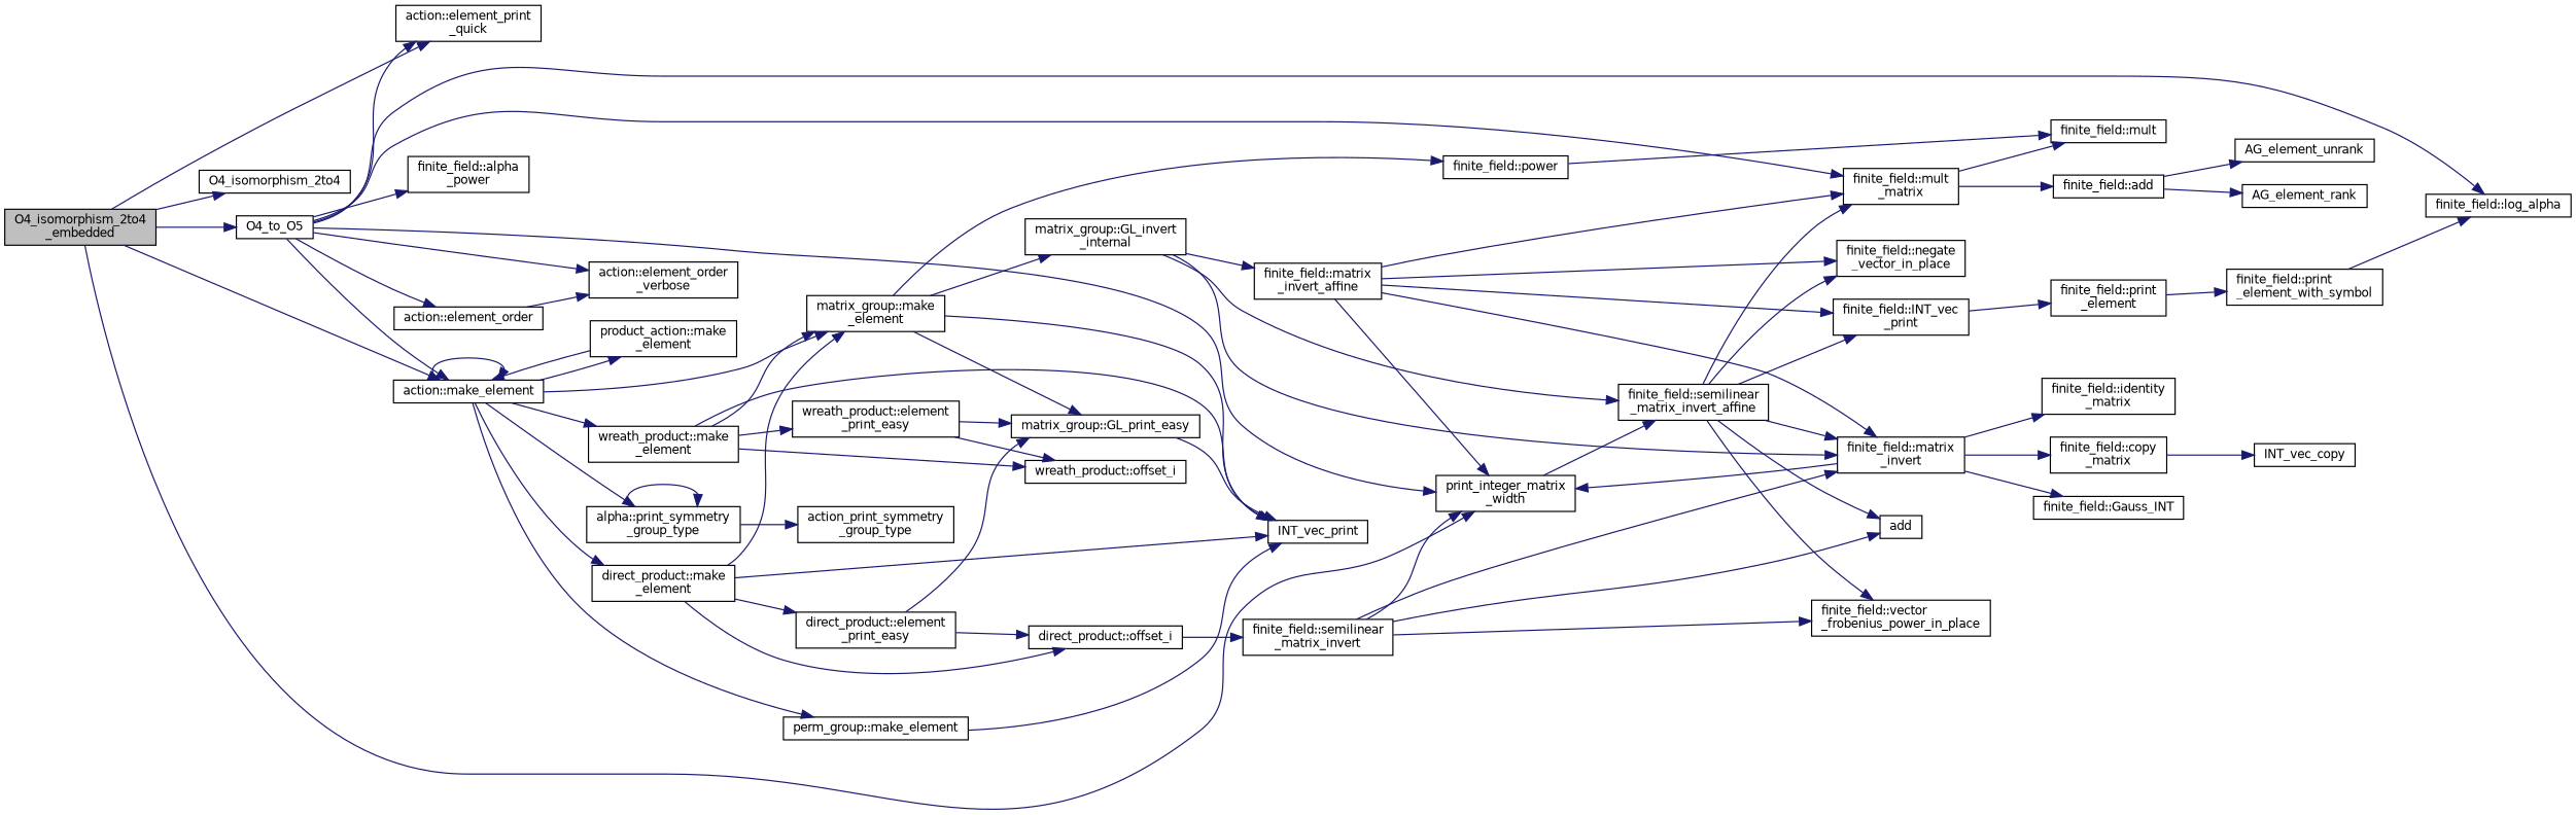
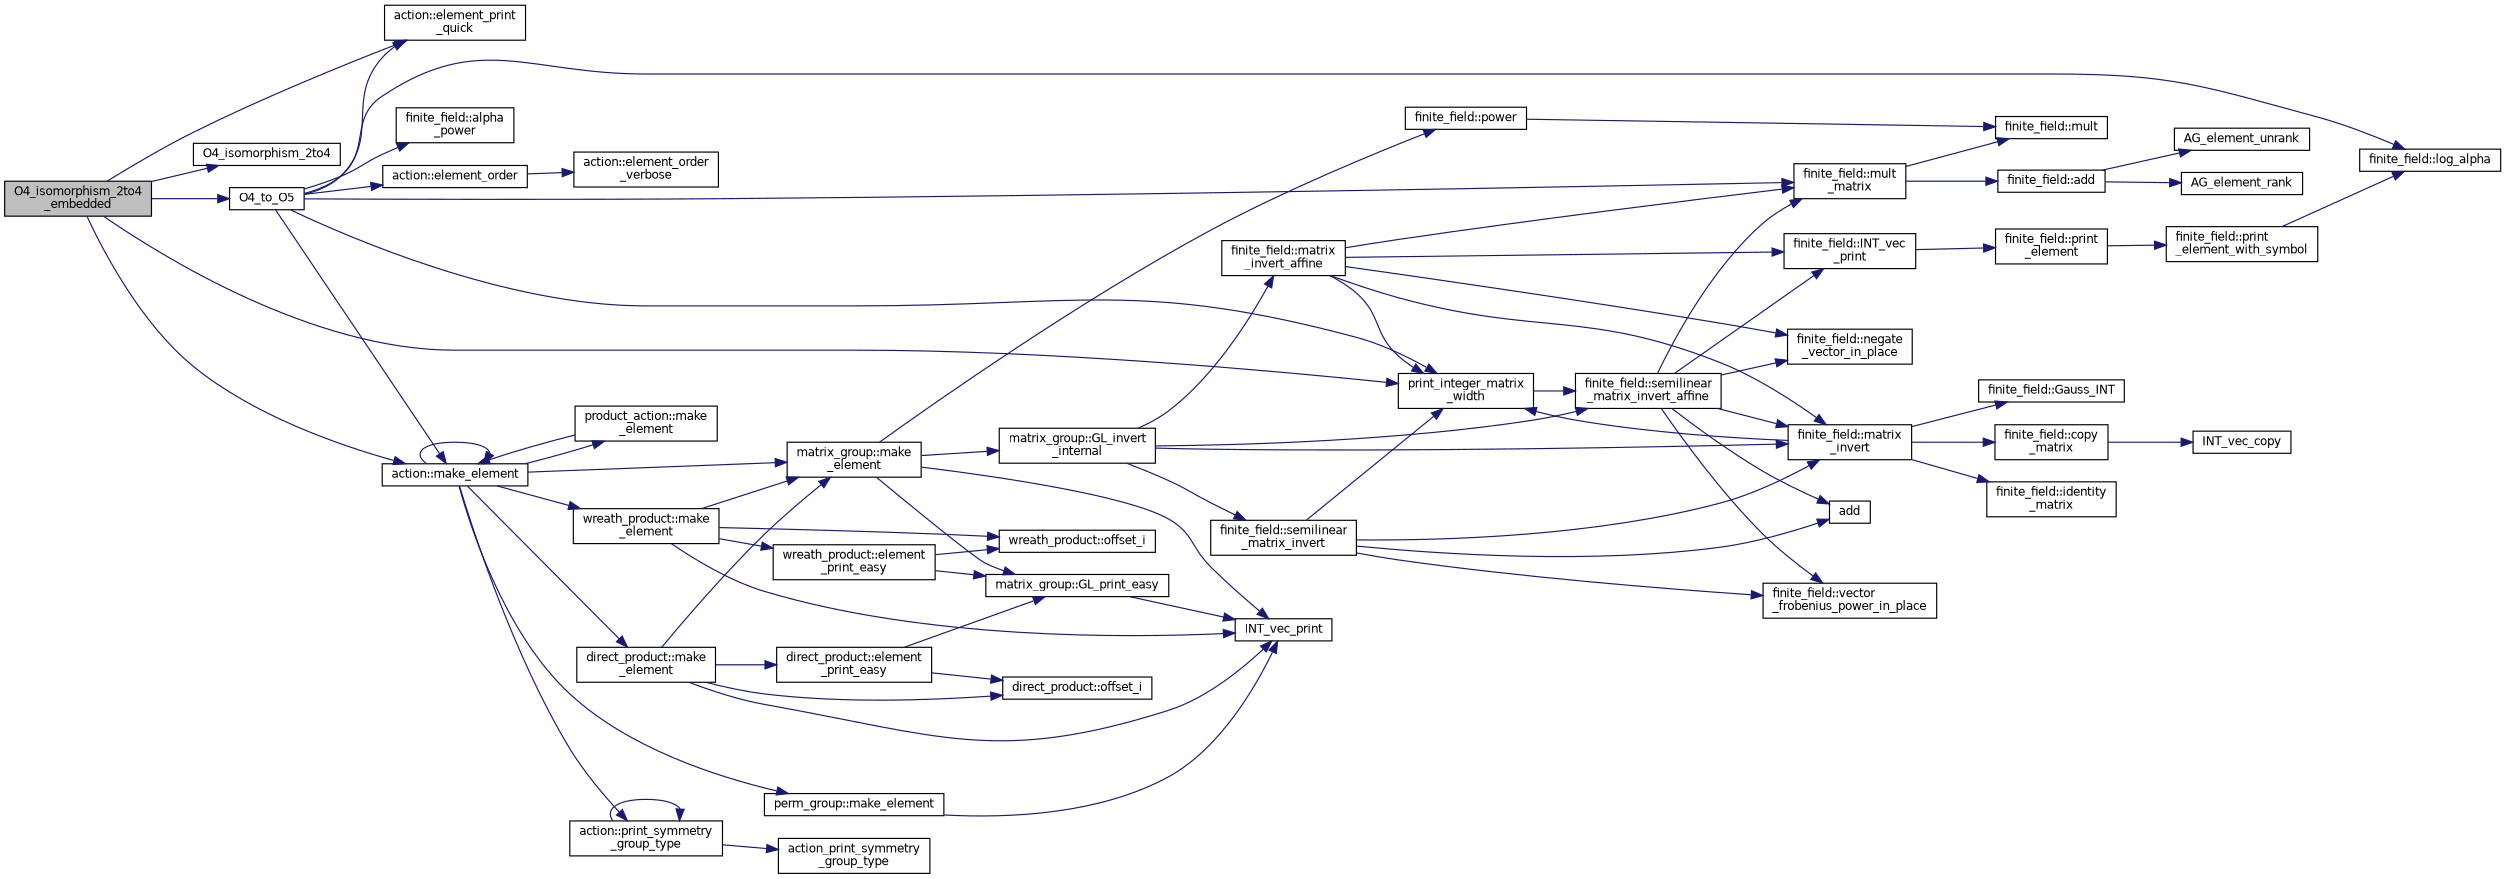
  digraph {
    rankdir=LR
    node [color=black fillcolor=white fontname=Helvetica fontsize=10 shape=record style=filled]
    edge [color=midnightblue fontname=Helvetica fontsize=10 labelfontname=Helvetica labelfontsize=10 style=solid]
    n1 [fillcolor=grey75 fontcolor=black height=0.2 label="O4_isomorphism_2to4\l_embedded" width=0.4]
    n2 [height=0.2 label="print_integer_matrix\l_width" width=0.4]
    n3 [height=0.2 label=O4_isomorphism_2to4 width=0.4]
    n4 [height=0.2 label="action::make_element" width=0.4]
    n5 [height=0.2 label="action::element_print\l_quick" width=0.4]
    n6 [height=0.2 label=O4_to_O5 width=0.4]
    n7 [height=0.2 label="finite_field::semilinear\l_matrix_invert_affine" width=0.4]
    n8 [height=0.2 label="product_action::make\l_element" width=0.4]
    n9 [height=0.2 label="matrix_group::make\l_element" width=0.4]
    n10 [height=0.2 label="wreath_product::make\l_element" width=0.4]
    n11 [height=0.2 label="direct_product::make\l_element" width=0.4]
    n12 [height=0.2 label="perm_group::make_element" width=0.4]
-   n13 [height=0.2 label="alpha::print_symmetry\l_group_type" width=0.4]
+   n13 [height=0.2 label="action::print_symmetry\l_group_type" width=0.4]
    n14 [height=0.2 label="finite_field::mult\l_matrix" width=0.4]
    n15 [height=0.2 label="finite_field::log_alpha" width=0.4]
    n16 [height=0.2 label="action::element_order" width=0.4]
    n17 [height=0.2 label="action::element_order\l_verbose" width=0.4]
    n18 [height=0.2 label="finite_field::alpha\l_power" width=0.4]
    n19 [height=0.2 label=INT_vec_print width=0.4]
    n20 [height=0.2 label="finite_field::power" width=0.4]
    n21 [height=0.2 label="matrix_group::GL_invert\l_internal" width=0.4]
    n22 [height=0.2 label="matrix_group::GL_print_easy" width=0.4]
    n23 [height=0.2 label="wreath_product::offset_i" width=0.4]
    n24 [height=0.2 label="wreath_product::element\l_print_easy" width=0.4]
    n25 [height=0.2 label="direct_product::offset_i" width=0.4]
    n26 [height=0.2 label="direct_product::element\l_print_easy" width=0.4]
    n27 [height=0.2 label="action_print_symmetry\l_group_type" width=0.4]
    n28 [height=0.2 label="finite_field::mult" width=0.4]
    n29 [height=0.2 label="finite_field::semilinear\l_matrix_invert" width=0.4]
    n30 [height=0.2 label="finite_field::matrix\l_invert" width=0.4]
    n31 [height=0.2 label="finite_field::matrix\l_invert_affine" width=0.4]
    n32 [height=0.2 label="finite_field::vector\l_frobenius_power_in_place" width=0.4]
    n33 [height=0.2 label=add width=0.4]
    n34 [height=0.2 label="finite_field::copy\l_matrix" width=0.4]
    n35 [height=0.2 label="finite_field::identity\l_matrix" width=0.4]
    n36 [height=0.2 label="finite_field::Gauss_INT" width=0.4]
    n37 [height=0.2 label="finite_field::INT_vec\l_print" width=0.4]
    n38 [height=0.2 label="finite_field::negate\l_vector_in_place" width=0.4]
    n39 [height=0.2 label=INT_vec_copy width=0.4]
    n40 [height=0.2 label="finite_field::print\l_element" width=0.4]
    n41 [height=0.2 label="finite_field::add" width=0.4]
    n42 [height=0.2 label="finite_field::print\l_element_with_symbol" width=0.4]
    n43 [height=0.2 label=AG_element_unrank width=0.4]
    n44 [height=0.2 label=AG_element_rank width=0.4]
    n1 -> n2
    n1 -> n3
    n1 -> n4
    n1 -> n5
    n1 -> n6
    n2 -> n7
    n4 -> n4
    n4 -> n8
    n4 -> n9
    n4 -> n10
    n4 -> n11
    n4 -> n12
    n4 -> n13
    n6 -> n2
    n6 -> n4
    n6 -> n5
    n6 -> n14
    n6 -> n15
    n6 -> n16
-   n6 -> n17
    n6 -> n18
    n7 -> n14
    n7 -> n30
    n7 -> n32
    n7 -> n33
    n7 -> n37
    n7 -> n38
    n8 -> n4
    n9 -> n19
    n9 -> n20
    n9 -> n21
    n9 -> n22
    n10 -> n9
    n10 -> n19
    n10 -> n23
    n10 -> n24
    n11 -> n9
    n11 -> n19
    n11 -> n25
    n11 -> n26
    n12 -> n19
    n13 -> n13
    n13 -> n27
    n14 -> n28
    n14 -> n41
    n16 -> n17
    n20 -> n28
    n21 -> n7
-   n25 -> n29
+   n21 -> n29
    n21 -> n30
    n21 -> n31
    n22 -> n19
    n24 -> n22
    n24 -> n23
    n26 -> n22
    n26 -> n25
    n29 -> n2
    n29 -> n30
    n29 -> n32
    n29 -> n33
    n30 -> n2
    n30 -> n34
    n30 -> n35
    n30 -> n36
    n31 -> n2
    n31 -> n14
    n31 -> n30
    n31 -> n37
    n31 -> n38
    n34 -> n39
    n37 -> n40
    n40 -> n42
    n41 -> n43
    n41 -> n44
    n42 -> n15
  }
